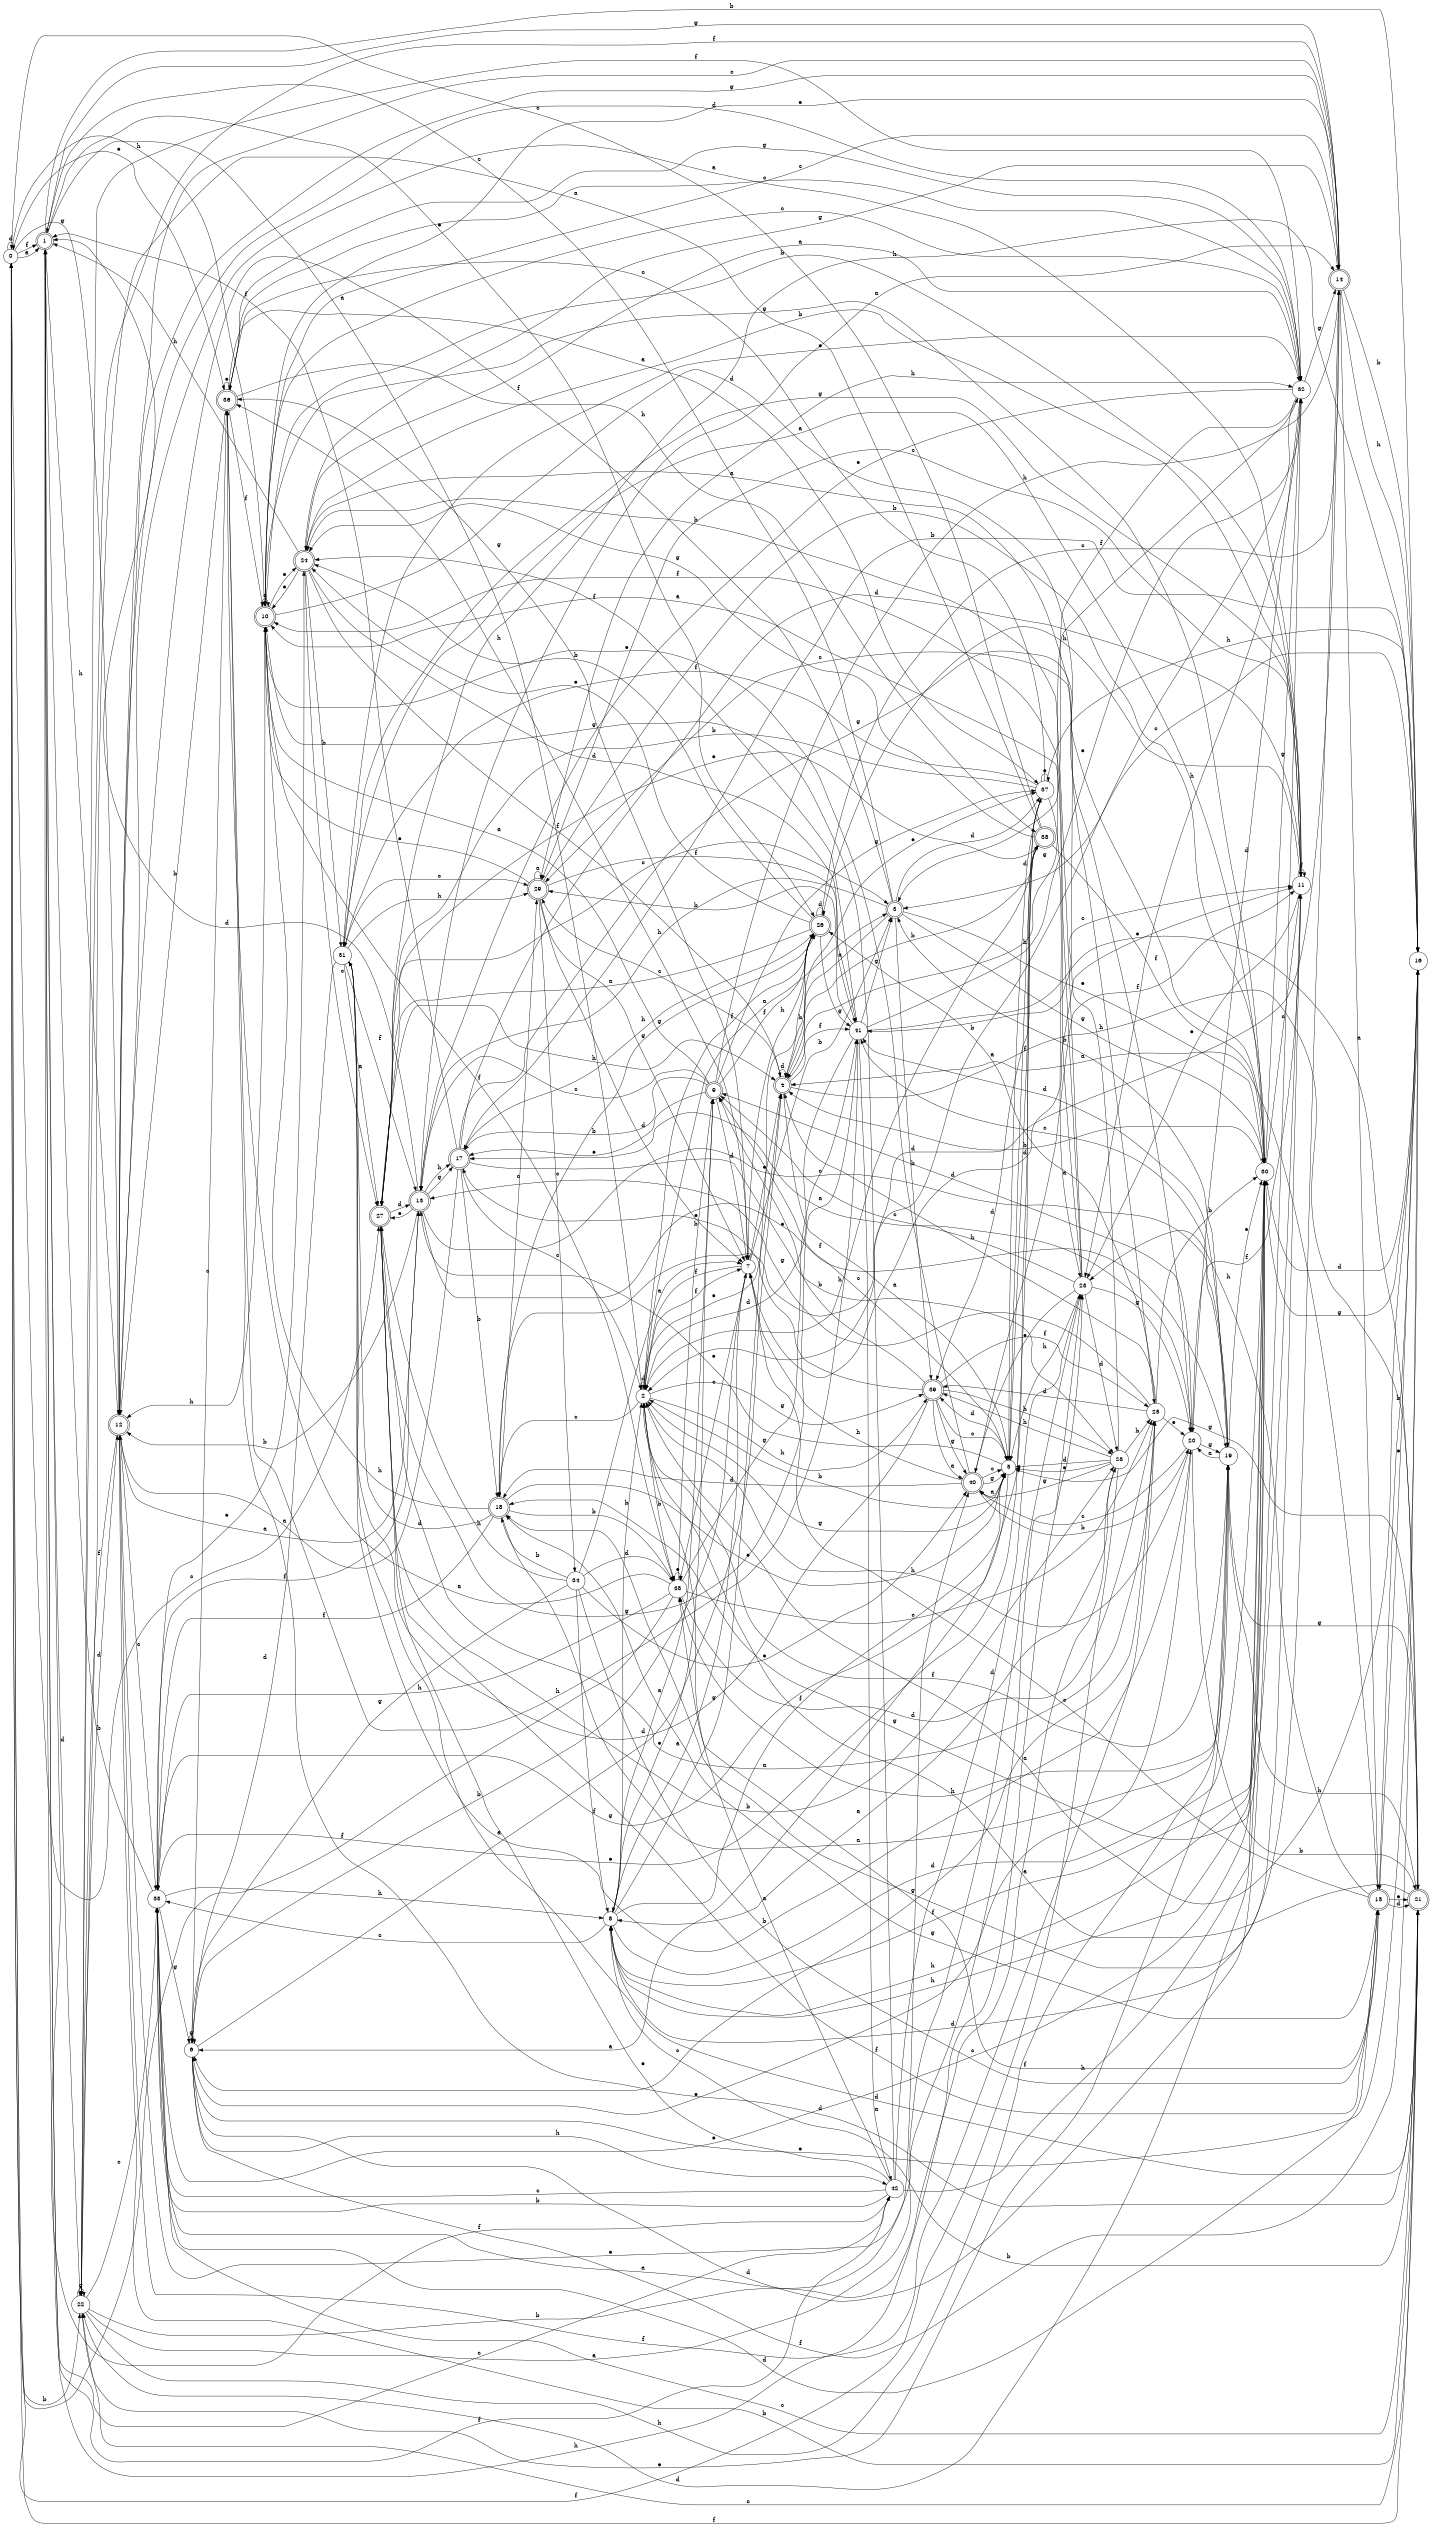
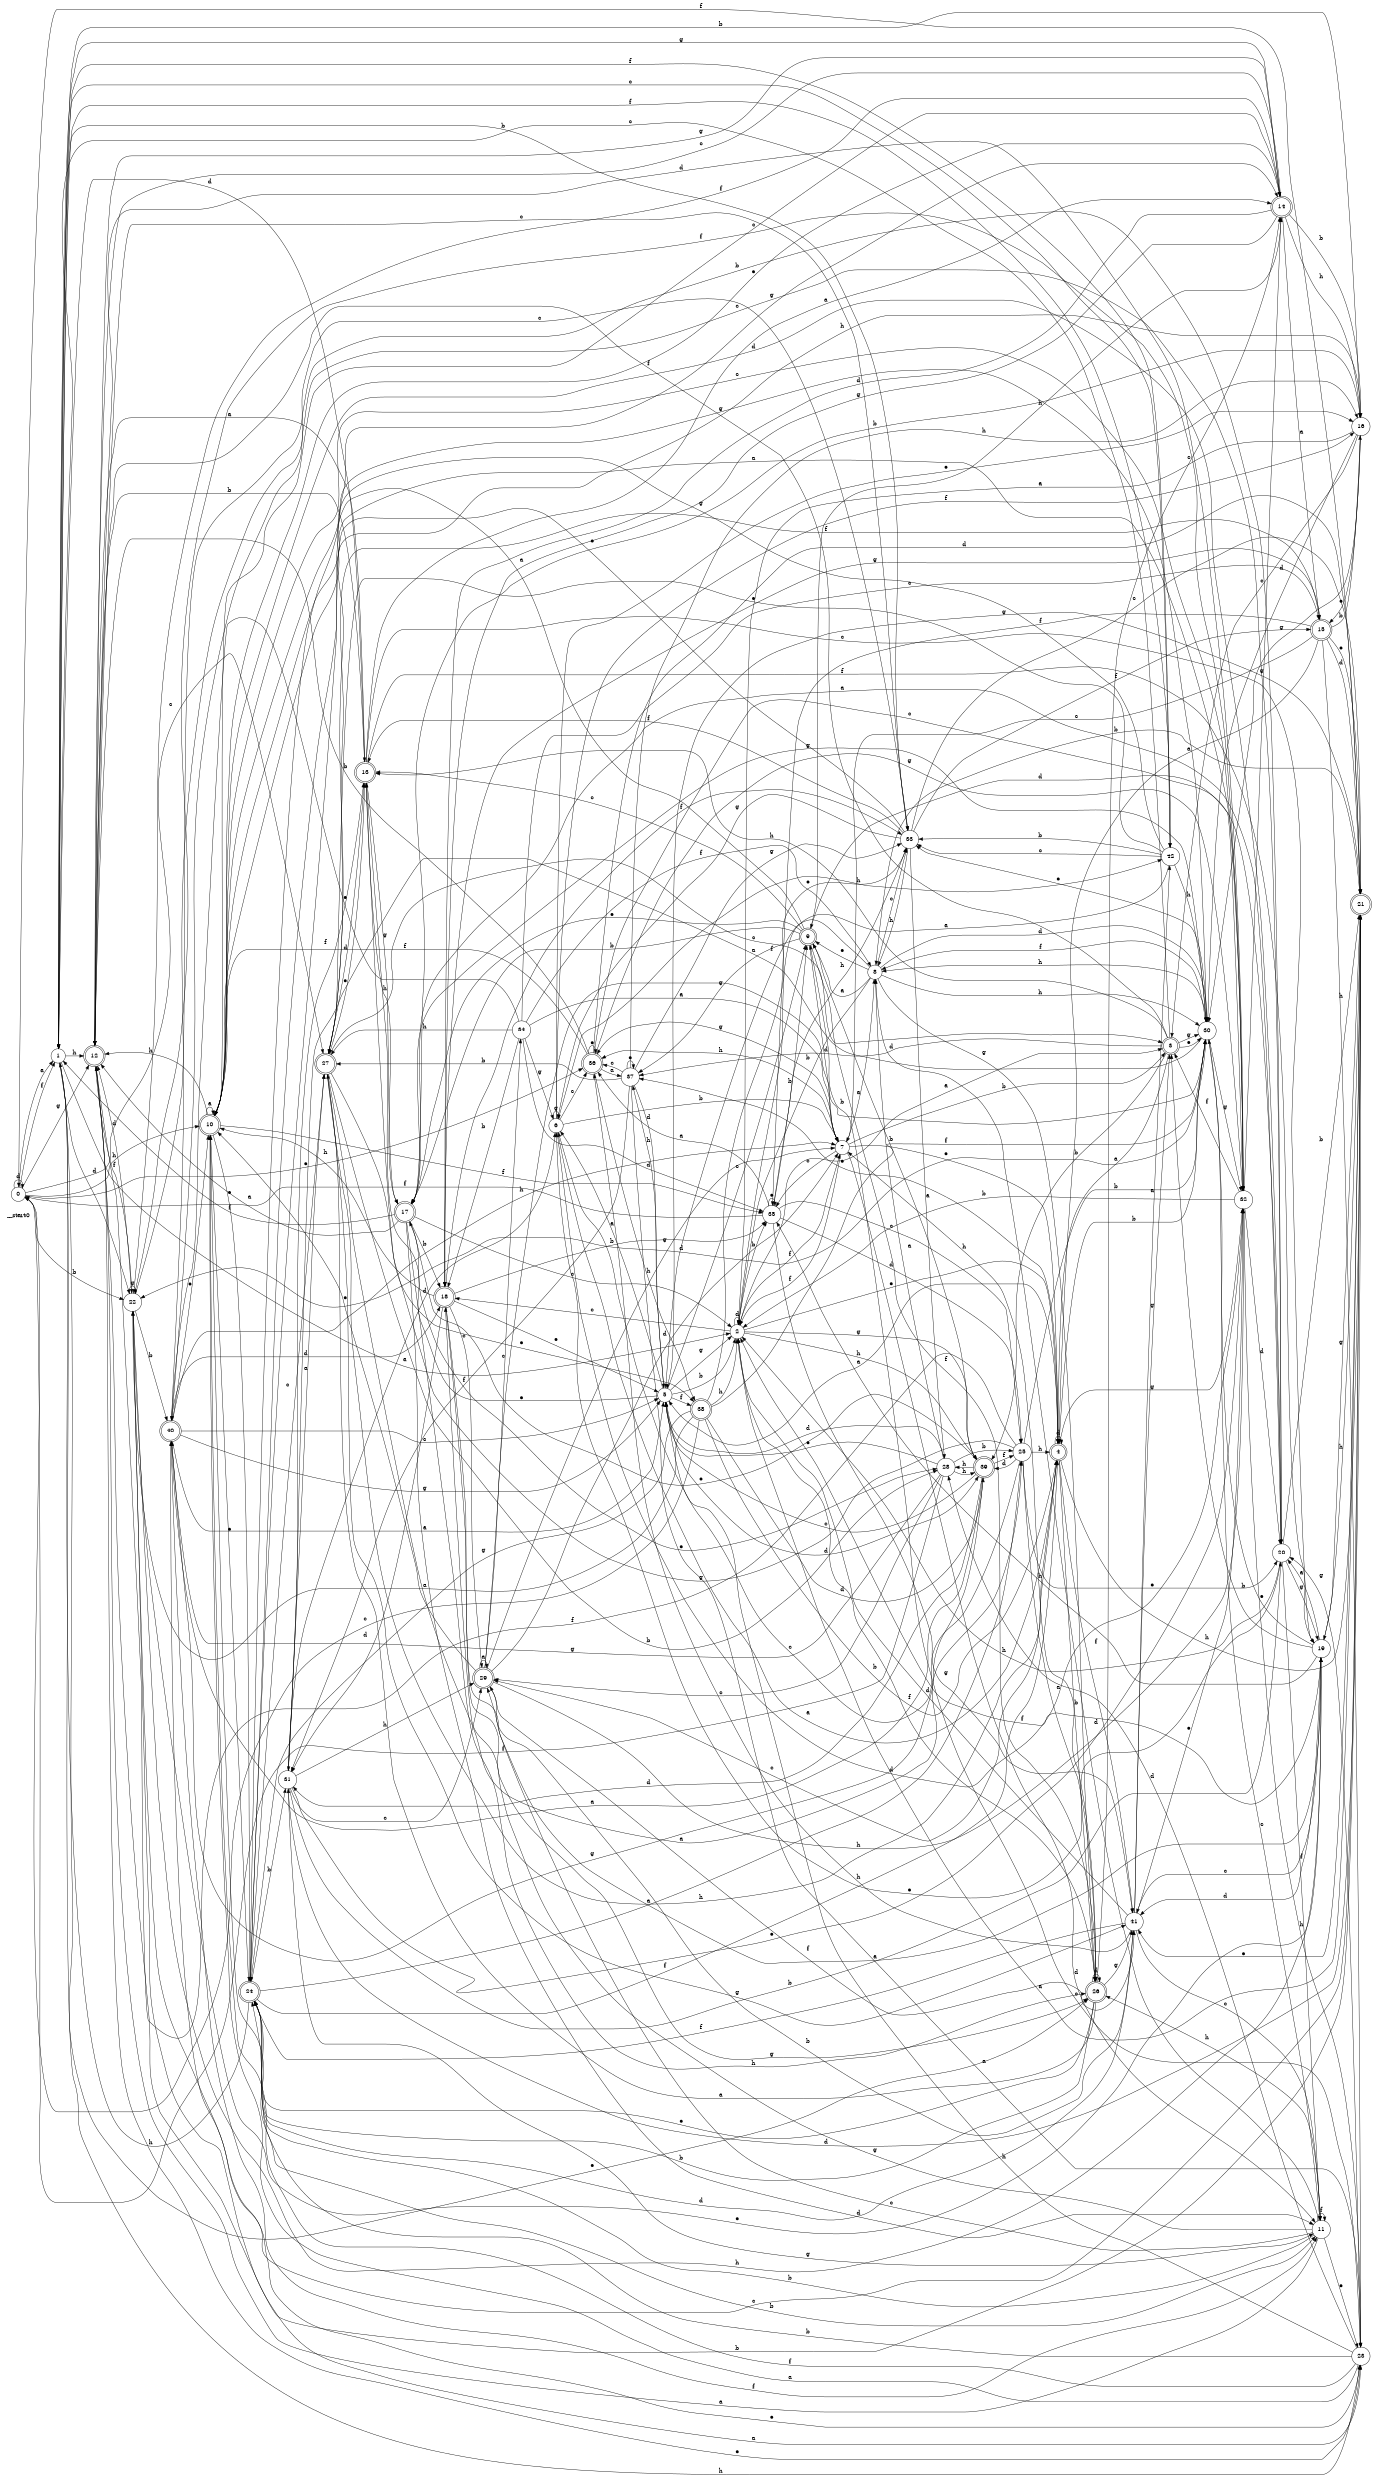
  digraph {
    rankdir=LR
    node [shape=circle color=black fillcolor=white style=filled]
+   __start0 [shape=none color="" fillcolor="" style=""]
    n2 [label=0]
-   n3 [label=1 shape=doublecircle]
+   n3 [label=1]
    n4 [label=10 shape=doublecircle style="rounded,filled"]
    n5 [label=12 shape=doublecircle style="rounded,filled"]
    n6 [label=22]
    n7 [label=27 shape=doublecircle style="rounded,filled"]
    n8 [label=36 shape=doublecircle style="rounded,filled"]
    n9 [label=2]
    n10 [label=14 shape=doublecircle style="rounded,filled"]
    n11 [label=16]
    n12 [label=23]
    n13 [label=26 shape=doublecircle style="rounded,filled"]
    n14 [label=42]
    n15 [label=35]
    n16 [label=30]
    n17 [label=11]
    n18 [label=20]
    n19 [label=24 shape=doublecircle style="rounded,filled"]
    n20 [label=13 shape=doublecircle style="rounded,filled"]
    n21 [label=21 shape=doublecircle style="rounded,filled"]
    n22 [label=32]
    n23 [label=33 style="rounded,filled"]
    n24 [label=19]
    n25 [label=40 shape=doublecircle style="rounded,filled"]
    n26 [label=3 shape=doublecircle style="rounded,filled"]
    n27 [label=4 shape=doublecircle style="rounded,filled"]
    n28 [label=41]
    n29 [label=38 shape=doublecircle style="rounded,filled"]
    n30 [label=15 shape=doublecircle style="rounded,filled"]
    n31 [label=28]
    n32 [label=25]
    n33 [label=37]
    n34 [label=7]
    n35 [label=18 shape=doublecircle style="rounded,filled"]
    n36 [label=39 shape=doublecircle style="rounded,filled"]
    n37 [label=17 shape=doublecircle style="rounded,filled"]
    n38 [label=5]
    n39 [label=9 shape=doublecircle style="rounded,filled"]
    n40 [label=29 shape=doublecircle style="rounded,filled"]
    n41 [label=8]
    n42 [label=31]
    n43 [label=6]
    n44 [label=34]
    n2 -> n2 [label=d]
    n2 -> n3 [label=a]
    n2 -> n3 [label=f]
    n2 -> n4 [label=h]
    n2 -> n5 [label=g]
    n2 -> n6 [label=b]
    n2 -> n7 [label=c]
    n2 -> n8 [label=e]
    n3 -> n6 [label=d]
    n3 -> n9 [label=a]
    n3 -> n10 [label=g]
    n3 -> n11 [label=b]
    n3 -> n12 [label=h]
    n3 -> n13 [label=e]
    n3 -> n14 [label=c]
    n3 -> n14 [label=f]
    n4 -> n4 [label=a]
    n4 -> n5 [label=h]
    n4 -> n10 [label=c]
    n4 -> n15 [label=f]
    n4 -> n16 [label=g]
    n4 -> n17 [label=b]
    n4 -> n18 [label=d]
    n4 -> n19 [label=e]
-   n5 -> n3 [label=h]
+   n3 -> n5 [label=h]
    n5 -> n6 [label=f]
    n5 -> n10 [label=g]
    n5 -> n12 [label=e]
    n5 -> n20 [label=a]
    n5 -> n21 [label=b]
    n5 -> n22 [label=d]
    n5 -> n23 [label=c]
    n6 -> n5 [label=d]
    n6 -> n6 [label=g]
    n6 -> n12 [label=a]
    n6 -> n22 [label=f]
    n6 -> n23 [label=c]
    n6 -> n24 [label=e]
    n6 -> n24 [label=h]
    n6 -> n25 [label=b]
    n7 -> n20 [label=d]
    n7 -> n26 [label=c]
    n7 -> n27 [label=h]
    n7 -> n28 [label=g]
    n7 -> n29 [label=e]
    n7 -> n30 [label=f]
    n7 -> n31 [label=b]
    n7 -> n32 [label=a]
    n8 -> n4 [label=f]
    n8 -> n5 [label=b]
    n8 -> n8 [label=e]
    n8 -> n21 [label=d]
    n8 -> n22 [label=c]
    n8 -> n22 [label=g]
    n8 -> n29 [label=h]
    n8 -> n33 [label=a]
    n9 -> n9 [label=d]
    n9 -> n15 [label=b]
    n9 -> n26 [label=a]
    n9 -> n27 [label=e]
    n9 -> n34 [label=f]
    n9 -> n35 [label=c]
    n9 -> n36 [label=g]
    n9 -> n36 [label=h]
    n10 -> n4 [label=e]
    n10 -> n5 [label=c]
    n10 -> n6 [label=f]
    n10 -> n11 [label=b]
    n10 -> n11 [label=h]
    n10 -> n30 [label=a]
    n10 -> n35 [label=d]
    n10 -> n35 [label=g]
    n11 -> n7 [label=h]
    n11 -> n9 [label=a]
    n11 -> n16 [label=d]
    n11 -> n16 [label=g]
    n11 -> n26 [label=c]
    n11 -> n30 [label=e]
    n11 -> n37 [label=b]
    n12 -> n4 [label=a]
    n12 -> n4 [label=f]
    n12 -> n18 [label=g]
    n12 -> n19 [label=b]
    n12 -> n25 [label=e]
    n12 -> n31 [label=d]
    n12 -> n38 [label=h]
    n12 -> n39 [label=c]
    n13 -> n7 [label=a]
    n13 -> n9 [label=f]
    n13 -> n10 [label=c]
    n13 -> n13 [label=d]
    n13 -> n19 [label=b]
    n13 -> n19 [label=e]
    n13 -> n28 [label=g]
    n13 -> n34 [label=h]
    n14 -> n3 [label=f]
    n14 -> n4 [label=g]
    n14 -> n7 [label=e]
    n14 -> n9 [label=a]
-   n14 -> n12 [label=d]
    n14 -> n16 [label=h]
    n14 -> n23 [label=b]
    n14 -> n23 [label=c]
    n15 -> n2 [label=f]
    n15 -> n8 [label=a]
    n15 -> n15 [label=e]
    n15 -> n23 [label=h]
    n15 -> n28 [label=g]
    n15 -> n32 [label=c]
    n15 -> n32 [label=d]
    n15 -> n39 [label=b]
    n16 -> n6 [label=d]
    n16 -> n17 [label=c]
    n16 -> n22 [label=g]
    n16 -> n23 [label=e]
    n16 -> n27 [label=b]
    n16 -> n41 [label=f]
    n16 -> n41 [label=h]
    n16 -> n42 [label=a]
    n17 -> n5 [label=a]
    n17 -> n12 [label=e]
    n17 -> n13 [label=h]
    n17 -> n17 [label=f]
    n17 -> n19 [label=b]
    n17 -> n35 [label=g]
    n17 -> n40 [label=c]
    n17 -> n41 [label=d]
    n18 -> n9 [label=h]
    n18 -> n17 [label=f]
    n18 -> n21 [label=b]
    n18 -> n24 [label=g]
    n18 -> n25 [label=c]
    n18 -> n37 [label=a]
    n18 -> n39 [label=d]
    n18 -> n43 [label=e]
    n19 -> n3 [label=h]
    n19 -> n4 [label=e]
    n19 -> n7 [label=c]
    n19 -> n10 [label=g]
    n19 -> n27 [label=f]
    n19 -> n28 [label=d]
    n19 -> n32 [label=a]
    n19 -> n42 [label=b]
    n20 -> n3 [label=d]
    n20 -> n5 [label=b]
    n20 -> n7 [label=e]
    n20 -> n10 [label=a]
    n20 -> n24 [label=c]
    n20 -> n24 [label=f]
    n20 -> n37 [label=g]
    n20 -> n37 [label=h]
    n21 -> n2 [label=f]
    n21 -> n6 [label=c]
    n21 -> n9 [label=a]
    n21 -> n24 [label=h]
    n21 -> n28 [label=e]
    n21 -> n38 [label=g]
    n21 -> n41 [label=b]
    n21 -> n42 [label=d]
    n22 -> n4 [label=c]
    n22 -> n9 [label=b]
    n22 -> n10 [label=g]
    n22 -> n12 [label=h]
    n22 -> n18 [label=d]
    n22 -> n19 [label=a]
-   n22 -> n20 [label=e]
    n22 -> n26 [label=f]
    n23 -> n3 [label=b]
    n23 -> n19 [label=e]
    n23 -> n20 [label=f]
    n23 -> n21 [label=c]
-   n23 -> n30 [label=d]
+   n23 -> n30 [label=f]
    n23 -> n31 [label=a]
    n23 -> n41 [label=h]
    n23 -> n43 [label=g]
    n24 -> n9 [label=f]
    n24 -> n15 [label=h]
    n24 -> n16 [label=e]
    n24 -> n18 [label=a]
    n24 -> n21 [label=g]
    n24 -> n26 [label=b]
    n24 -> n28 [label=c]
    n24 -> n28 [label=d]
    n25 -> n4 [label=e]
    n25 -> n17 [label=f]
    n25 -> n18 [label=b]
    n25 -> n34 [label=h]
    n25 -> n35 [label=d]
    n25 -> n38 [label=a]
    n25 -> n38 [label=c]
    n25 -> n38 [label=g]
    n26 -> n3 [label=c]
    n26 -> n5 [label=f]
    n26 -> n16 [label=e]
    n26 -> n16 [label=g]
    n26 -> n20 [label=h]
    n26 -> n27 [label=a]
    n26 -> n33 [label=d]
    n26 -> n36 [label=b]
    n27 -> n13 [label=b]
    n27 -> n21 [label=h]
    n27 -> n22 [label=g]
    n27 -> n27 [label=d]
    n27 -> n28 [label=f]
    n27 -> n33 [label=e]
    n27 -> n38 [label=a]
    n27 -> n40 [label=c]
    n28 -> n8 [label=h]
    n28 -> n9 [label=d]
    n28 -> n14 [label=a]
    n28 -> n17 [label=c]
    n28 -> n19 [label=f]
    n28 -> n22 [label=e]
    n28 -> n26 [label=g]
    n28 -> n40 [label=b]
    n29 -> n2 [label=c]
    n29 -> n6 [label=a]
    n29 -> n9 [label=h]
    n29 -> n16 [label=f]
    n29 -> n19 [label=g]
    n29 -> n23 [label=e]
    n29 -> n27 [label=b]
    n29 -> n36 [label=d]
    n30 -> n11 [label=b]
    n30 -> n12 [label=h]
    n30 -> n15 [label=f]
    n30 -> n21 [label=d]
    n30 -> n21 [label=e]
    n30 -> n27 [label=a]
    n30 -> n34 [label=c]
    n30 -> n35 [label=g]
    n31 -> n2 [label=f]
    n31 -> n25 [label=g]
    n31 -> n32 [label=b]
    n31 -> n36 [label=h]
    n31 -> n38 [label=d]
    n31 -> n38 [label=e]
    n31 -> n40 [label=c]
    n31 -> n41 [label=a]
    n32 -> n5 [label=f]
    n32 -> n13 [label=a]
    n32 -> n16 [label=b]
    n32 -> n18 [label=e]
    n32 -> n20 [label=g]
    n32 -> n27 [label=h]
    n32 -> n36 [label=d]
    n32 -> n43 [label=c]
    n33 -> n7 [label=b]
    n33 -> n8 [label=c]
    n33 -> n11 [label=h]
    n33 -> n12 [label=a]
    n33 -> n23 [label=g]
    n33 -> n33 [label=e]
    n33 -> n38 [label=d]
    n33 -> n42 [label=f]
    n34 -> n8 [label=g]
    n34 -> n8 [label=h]
    n34 -> n9 [label=f]
    n34 -> n15 [label=c]
    n34 -> n17 [label=d]
    n34 -> n26 [label=b]
    n34 -> n27 [label=e]
    n34 -> n41 [label=a]
    n35 -> n4 [label=h]
    n35 -> n13 [label=g]
    n35 -> n15 [label=b]
    n35 -> n23 [label=f]
    n35 -> n24 [label=a]
    n35 -> n38 [label=e]
    n35 -> n40 [label=c]
    n35 -> n42 [label=d]
    n36 -> n25 [label=a]
    n36 -> n25 [label=g]
    n36 -> n31 [label=h]
    n36 -> n32 [label=f]
    n36 -> n37 [label=e]
    n36 -> n38 [label=c]
    n36 -> n39 [label=b]
    n36 -> n42 [label=d]
    n37 -> n3 [label=f]
    n37 -> n5 [label=a]
    n37 -> n9 [label=c]
    n37 -> n13 [label=h]
    n37 -> n16 [label=g]
    n37 -> n17 [label=d]
    n37 -> n31 [label=e]
    n37 -> n35 [label=b]
    n38 -> n9 [label=b]
    n38 -> n9 [label=g]
    n38 -> n20 [label=e]
    n38 -> n29 [label=f]
    n38 -> n33 [label=h]
    n38 -> n36 [label=d]
    n38 -> n39 [label=c]
    n38 -> n43 [label=a]
    n39 -> n4 [label=a]
    n39 -> n10 [label=h]
    n39 -> n13 [label=f]
    n39 -> n20 [label=c]
    n39 -> n33 [label=g]
    n39 -> n34 [label=d]
    n39 -> n37 [label=b]
    n39 -> n37 [label=e]
    n40 -> n4 [label=e]
    n40 -> n16 [label=b]
    n40 -> n22 [label=h]
    n40 -> n28 [label=f]
    n40 -> n34 [label=d]
    n40 -> n34 [label=g]
    n40 -> n40 [label=a]
    n40 -> n44 [label=c]
    n41 -> n9 [label=b]
    n41 -> n13 [label=g]
    n41 -> n16 [label=d]
    n41 -> n16 [label=h]
    n41 -> n23 [label=c]
    n41 -> n38 [label=f]
    n41 -> n39 [label=a]
    n41 -> n39 [label=e]
    n42 -> n7 [label=a]
    n42 -> n17 [label=g]
    n42 -> n18 [label=b]
    n42 -> n20 [label=f]
    n42 -> n22 [label=e]
    n42 -> n40 [label=c]
    n42 -> n40 [label=h]
    n42 -> n43 [label=d]
    n43 -> n8 [label=c]
    n43 -> n11 [label=e]
    n43 -> n11 [label=f]
    n43 -> n14 [label=h]
    n43 -> n22 [label=d]
    n43 -> n27 [label=a]
    n43 -> n34 [label=b]
    n43 -> n43 [label=g]
    n44 -> n7 [label=h]
    n44 -> n15 [label=d]
    n44 -> n25 [label=e]
    n44 -> n30 [label=c]
    n44 -> n34 [label=a]
    n44 -> n35 [label=b]
    n44 -> n41 [label=f]
    n44 -> n43 [label=g]
  }
